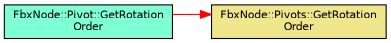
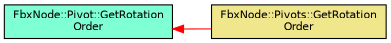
  digraph {
    rankdir=LR
    node [color=black fontname=Helvetica fontsize=10 shape=record style=filled]
    n1 [fillcolor=aquamarine fontcolor=black height=0.2 label="FbxNode::Pivot::GetRotation\lOrder" width=0.4]
    n2 [fillcolor=khaki height=0.2 label="FbxNode::Pivots::GetRotation\lOrder" width=0.4]
-   n2 -> n1 [color=red dir=back fontname=Helvetica fontsize=10 labelfontname=Helvetica labelfontsize=10 style=solid]
+   n1 -> n2 [color=red dir=back fontname=Helvetica fontsize=10 labelfontname=Helvetica labelfontsize=10 style=solid]
  }
